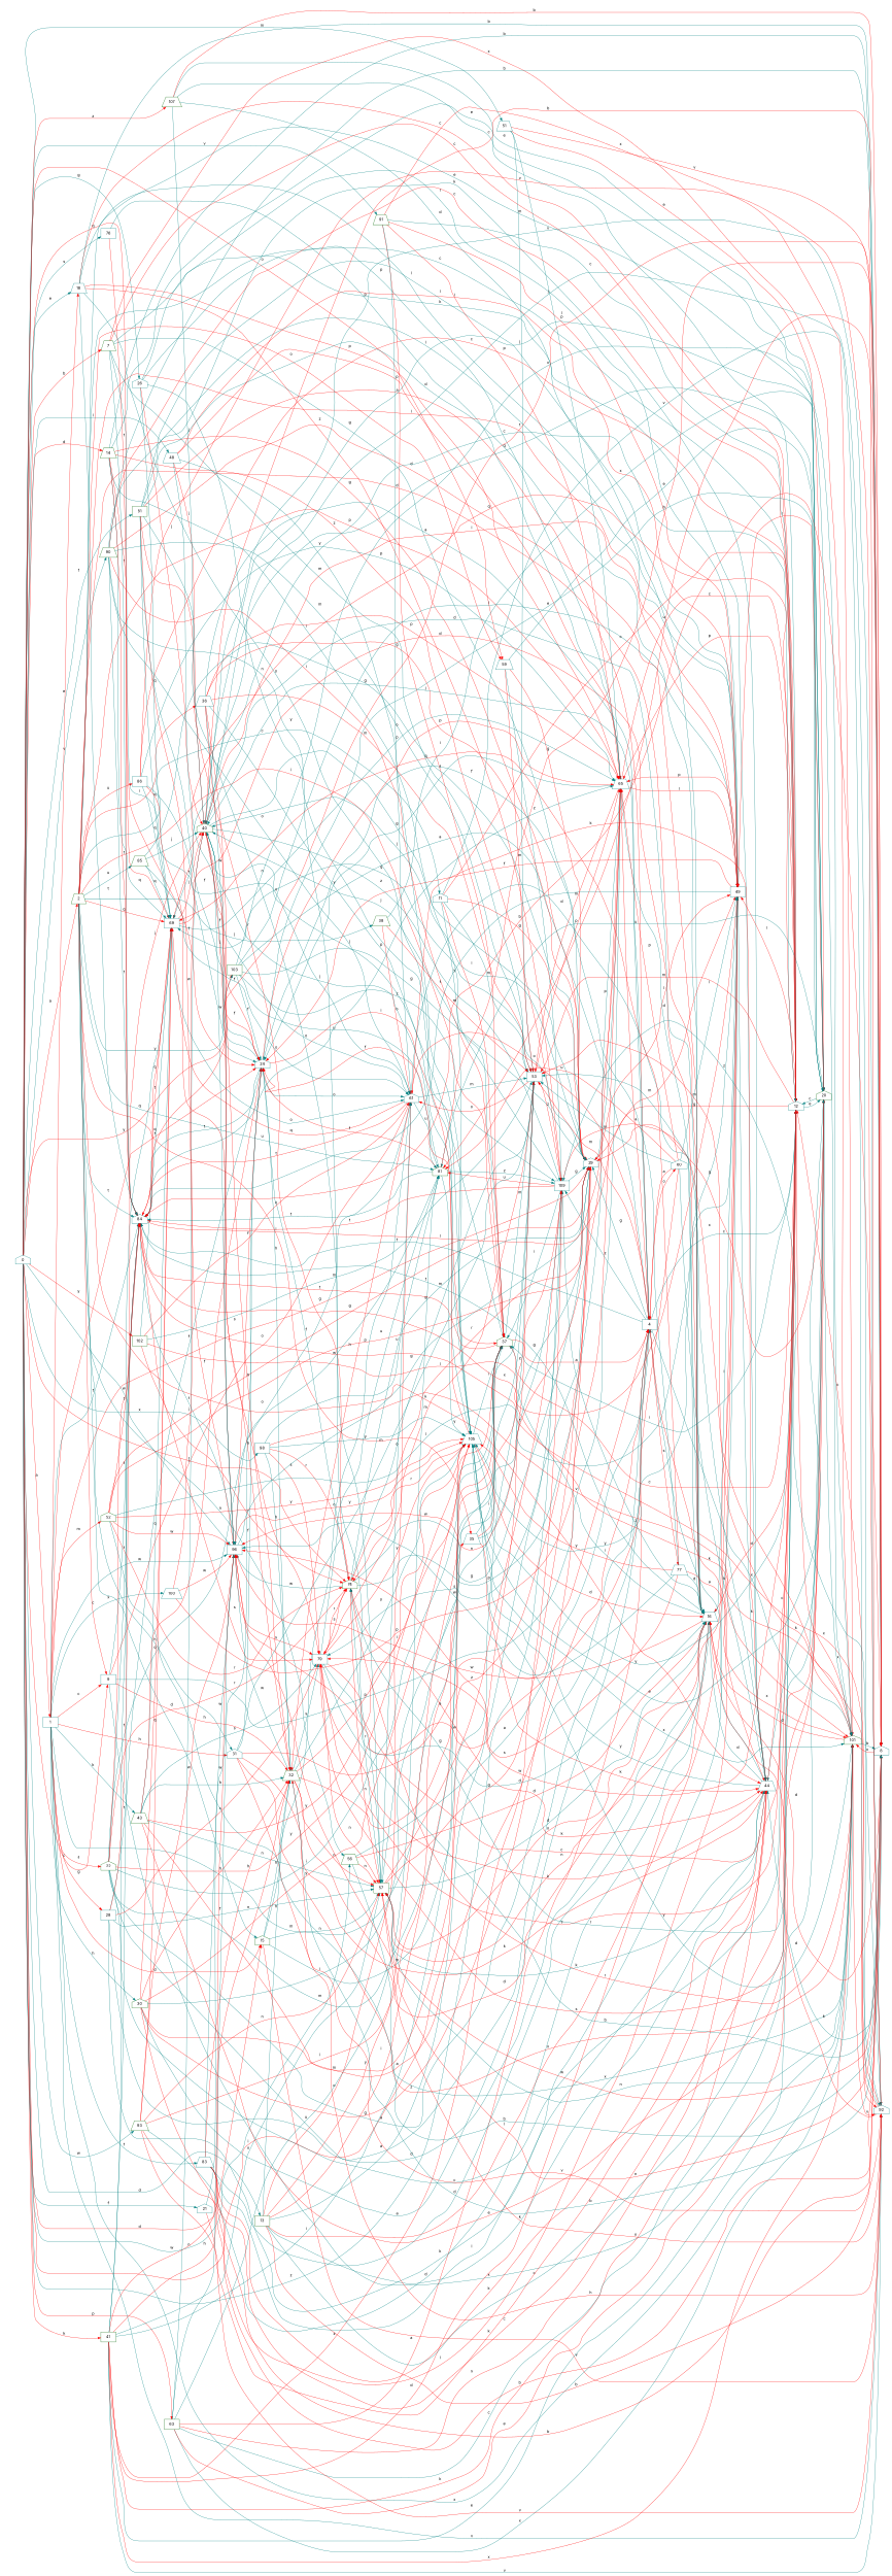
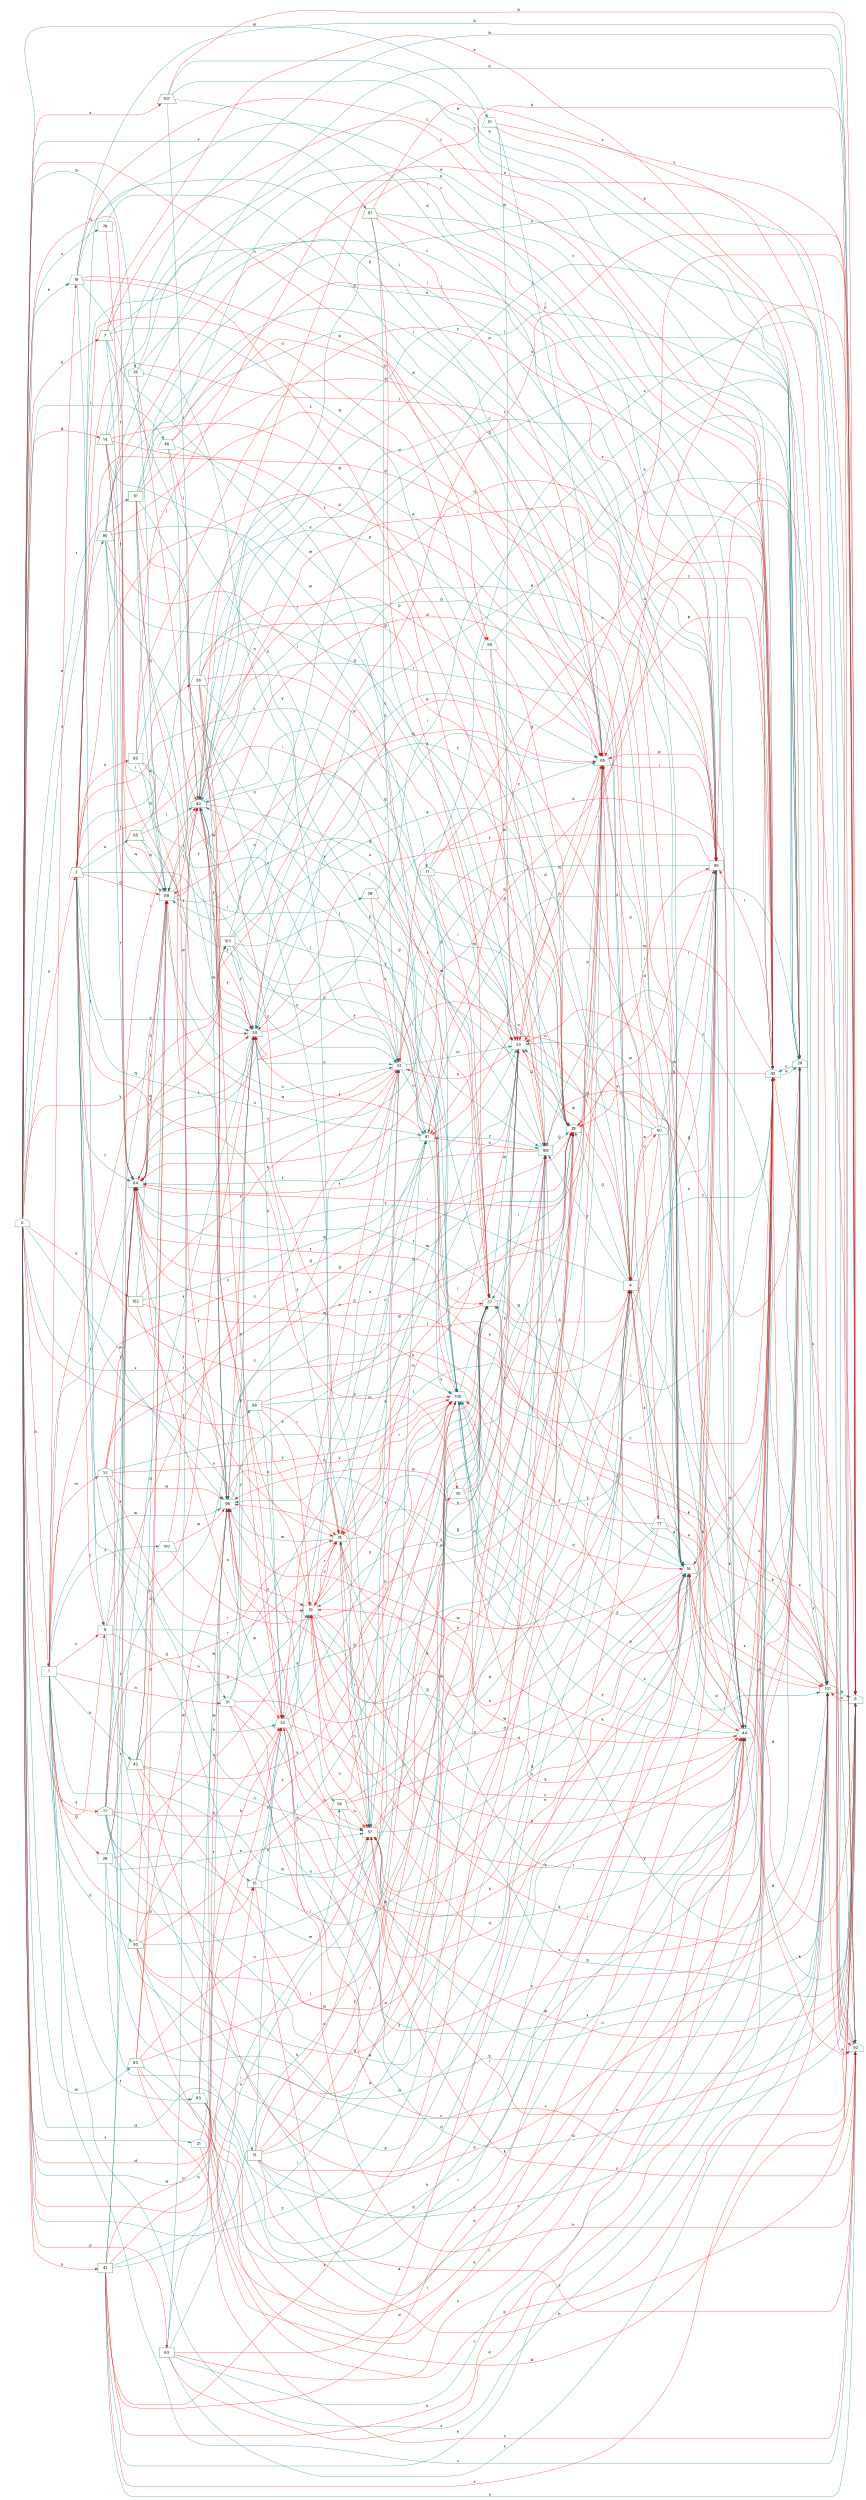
  strict digraph {
    fontname=Inter
    rankdir=LR
    node [color=teal fontname=Inter shape=trapezium]
    edge [color=teal fontname=Inter]
    0 [shape=house]
    1 [shape=box]
    2 [color=darkgreen]
    7 [color=darkgreen]
    9 [shape=box]
    13 [color=darkgreen shape=box]
    14 [color=darkgreen]
    15 [color=darkgreen shape=house]
    18
    21 [shape=house]
    26 [shape=house]
    35
    41 [color=darkgreen shape=box]
    48
    51
    56 [color=darkgreen]
    59
    63 [color=darkgreen shape=box]
    69 [shape=box]
    74 [color=darkgreen shape=house]
    76 [shape=box]
    81 [color=darkgreen shape=box]
    90 [color=darkgreen]
    91 [color=darkgreen]
    93 [color=darkgreen]
    96 [shape=box]
    98 [shape=box]
    102 [color=darkgreen shape=box]
    103 [color=darkgreen shape=box]
    107 [color=darkgreen]
    109 [shape=box]
    22 [color=darkgreen shape=house]
    24 [shape=house]
    28 [shape=box]
    29 [shape=house]
    30 [color=darkgreen shape=house]
    31 [shape=house]
    43 [color=darkgreen]
    52 [color=darkgreen shape=house]
    53 [shape=box]
    83
    84 [shape=house]
    92 [shape=house]
    100
    101 [color=darkgreen shape=house]
    11 [shape=house]
-   12 [shape=house]
+   12 [shape=house label=42]
    16
    20 [color=darkgreen shape=house]
    36
    37 [color=darkgreen shape=house]
    38 [color=darkgreen]
    44
    49 [shape=box]
    65
    85 [color=darkgreen]
    86 [shape=box]
    n58 [color=darkgreen label=87 shape=house]
    61 [shape=house]
    32 [color=darkgreen]
    8 [shape=house]
    105
    57 [color=darkgreen shape=box]
    40 [color=darkgreen shape=house]
    4 [shape=box]
    79 [shape=box]
    60 [shape=house]
    77
    0 -> 1 [color=red label=a]
    0 -> 2 [color=red label=a]
    0 -> 7 [color=red label=b]
    0 -> 9 [color=red label=c]
    0 -> 13 [label=d]
    0 -> 14 [color=red label=d]
    0 -> 15 [color=red label=d]
    0 -> 18 [label=e]
    0 -> 21 [label=f]
    0 -> 26 [label=g]
    0 -> 35 [color=red label=i]
    0 -> 41 [color=red label=k]
    0 -> 48 [label=l]
    0 -> 51 [label=m]
    0 -> 56 [label=n]
    0 -> 59 [color=red label=o]
    0 -> 63 [color=red label=p]
    0 -> 69 [color=red label=q]
    0 -> 74 [color=red label=r]
    0 -> 76 [label=s]
    0 -> 81 [label=t]
    0 -> 90 [label=v]
    0 -> 91 [label=v]
    0 -> 93 [label=w]
    0 -> 96 [label=w]
    0 -> 98 [label=x]
    0 -> 102 [color=red label=y]
    0 -> 103 [color=red label=y]
    0 -> 107 [color=red label=z]
    0 -> 109 [label=z]
    1 -> 9 [color=red label=c]
    1 -> 15 [color=red label=d]
    1 -> 18 [color=red label=e]
    1 -> 96 [label=w]
    1 -> 22 [color=red label=f]
    1 -> 24 [color=red label=f]
    1 -> 28 [color=red label=g]
    1 -> 29 [color=red label=g]
    1 -> 30 [label=h]
    1 -> 31 [color=red label=h]
    1 -> 43 [label=k]
    1 -> 52 [color=red label=m]
    1 -> 53 [label=m]
    1 -> 83 [label=t]
    1 -> 84 [label=t]
    1 -> 92 [label=v]
    1 -> 100 [label=x]
    1 -> 101 [label=x]
    2 -> 9 [color=red label=c]
    2 -> 15 [label=d]
    2 -> 35 [color=red label=i]
    2 -> 56 [label=n]
    2 -> 59 [color=red label=o]
    2 -> 69 [color=red label=q]
    2 -> 103 [label=y]
    2 -> 31 [label=h]
    2 -> 84 [label=t]
    2 -> 11 [label=c]
    2 -> 12 [label=c]
    2 -> 16 [color=red label=d]
    2 -> 20 [label=e]
    2 -> 36 [color=red label=i]
    2 -> 37 [color=red label=i]
    2 -> 38 [label=j]
    2 -> 44 [color=red label=k]
    2 -> 49 [color=red label=l]
    2 -> 65 [color=red label=p]
    2 -> 85 [label=u]
    2 -> 86 [color=red label=u]
    2 -> n58 [label=u]
    7 -> 24 [label=f]
    7 -> 29 [label=g]
    7 -> 53 [label=m]
    7 -> 84 [label=t]
    7 -> 101 [color=red label=x]
    7 -> 12 [color=red label=c]
    7 -> 44 [label=k]
    9 -> 84 [label=t]
    9 -> 101 [label=x]
    9 -> 65 [label=p]
    9 -> 61 [color=red label=o]
    9 -> 32 [color=red label=h]
    13 -> 109 [label=z]
    13 -> 12 [label=c]
    13 -> 37 [color=red label=i]
    13 -> 44 [label=k]
    13 -> 49 [color=red label=l]
    13 -> 61 [color=red label=o]
    13 -> 32 [label=h]
    13 -> 8 [color=red label=b]
    13 -> 105 [color=red label=y]
    14 -> 69 [label=q]
    14 -> 109 [color=red label=z]
    14 -> 24 [color=red label=f]
    14 -> 29 [color=red label=g]
    14 -> 84 [color=red label=t]
    14 -> 20 [label=e]
    14 -> 37 [label=i]
    14 -> 8 [label=b]
    15 -> 53 [label=m]
    15 -> 92 [color=red label=v]
    15 -> 61 [label=o]
    15 -> 32 [label=h]
    15 -> 57 [label=n]
    18 -> 109 [color=red label=z]
-   18 -> 84 [label=t]
+   18 -> 9 [label=t]
    18 -> 12 [color=red label=c]
    18 -> 49 [label=l]
    18 -> 65 [color=red label=p]
    18 -> 8 [label=b]
    18 -> 105 [label=y]
    21 -> 96 [label=w]
    21 -> 44 [color=red label=k]
    26 -> 69 [label=q]
    26 -> 49 [label=l]
    26 -> 65 [label=p]
    26 -> 57 [label=n]
    26 -> 40 [color=red label=j]
    35 -> 109 [color=red label=z]
    35 -> 29 [label=g]
    35 -> 37 [label=i]
    35 -> 44 [color=red label=k]
    41 -> 69 [label=q]
    41 -> 96 [color=red label=w]
    41 -> 109 [color=red label=z]
    41 -> 84 [label=t]
    41 -> 92 [label=v]
    41 -> 101 [color=red label=x]
    41 -> 16 [color=red label=d]
    41 -> 20 [label=e]
    41 -> 37 [label=i]
    41 -> 44 [color=red label=k]
    41 -> 32 [color=red label=h]
    41 -> 57 [label=n]
    48 -> 24 [label=f]
    48 -> 49 [color=red label=l]
    48 -> 65 [color=red label=p]
    48 -> 105 [label=y]
    48 -> 40 [color=red label=j]
    51 -> 53 [label=m]
    51 -> 92 [color=red label=v]
    51 -> 20 [color=red label=e]
    51 -> 65 [label=p]
    56 -> 101 [label=x]
    56 -> 16 [color=red label=d]
    56 -> 57 [color=red label=n]
    56 -> 4 [label=a]
    59 -> 109 [label=z]
    59 -> 29 [color=red label=g]
    59 -> 53 [color=red label=m]
    59 -> 20 [label=e]
    63 -> 24 [label=f]
    63 -> 101 [label=x]
    63 -> 12 [label=c]
    63 -> 20 [color=red label=e]
    63 -> 44 [color=red label=s]
    63 -> n58 [label=u]
    63 -> 40 [label=j]
    63 -> 4 [color=red label=a]
    69 -> 84 [color=red label=t]
    69 -> 16 [color=red label=d]
    69 -> 65 [label=p]
    69 -> 61 [label=o]
    69 -> 40 [color=red label=j]
    74 -> 96 [label=w]
    74 -> 24 [label=f]
    74 -> 29 [label=g]
    74 -> 53 [label=m]
    74 -> 44 [color=red label=k]
    74 -> 65 [label=p]
    74 -> n58 [label=u]
    74 -> 57 [color=red label=n]
    74 -> 79 [color=red label=s]
    76 -> 84 [color=red label=t]
    76 -> 65 [label=p]
    81 -> 69 [label=q]
    81 -> 74 [color=red label=r]
    81 -> 96 [color=red label=w]
    81 -> 24 [label=f]
    81 -> 16 [label=d]
    81 -> 44 [label=k]
    81 -> 49 [label=l]
    81 -> 57 [label=n]
    81 -> 4 [color=red label=a]
    90 -> 53 [label=m]
    90 -> 84 [label=t]
    90 -> 12 [color=red label=c]
    90 -> 16 [color=red label=d]
    90 -> 37 [color=red label=i]
    90 -> 49 [label=l]
    90 -> 61 [label=o]
    90 -> 8 [label=b]
    90 -> 105 [label=y]
    91 -> 101 [color=red label=x]
    91 -> 12 [label=c]
    91 -> 37 [color=red label=i]
    91 -> 49 [color=red label=l]
    91 -> 65 [color=red label=p]
    91 -> 61 [label=o]
    93 -> 69 [color=red label=q]
    93 -> 96 [color=red label=w]
    93 -> 92 [color=red label=v]
    93 -> 16 [label=d]
    93 -> 37 [color=red label=i]
    93 -> 49 [color=red label=l]
    93 -> 57 [color=red label=n]
    96 -> 24 [color=red label=f]
    96 -> 29 [label=g]
    96 -> 84 [label=t]
    96 -> 105 [color=red label=y]
    96 -> 40 [color=red label=j]
    96 -> 79 [color=red label=s]
    98 -> 74 [color=red label=r]
    98 -> 29 [label=g]
    98 -> 92 [color=red label=v]
    98 -> 32 [label=h]
    98 -> 105 [label=y]
    98 -> 79 [color=red label=s]
    102 -> 69 [label=q]
    102 -> 74 [color=red label=r]
    102 -> 53 [label=m]
    102 -> 49 [color=red label=l]
    102 -> 61 [color=red label=o]
    103 -> 109 [label=z]
    103 -> 24 [label=f]
    103 -> 29 [label=g]
    103 -> 101 [label=x]
    103 -> 49 [label=l]
    103 -> n58 [label=u]
    103 -> 4 [label=a]
    107 -> 12 [label=c]
    107 -> 16 [label=d]
    107 -> 20 [label=e]
    107 -> 8 [color=red label=b]
    107 -> 40 [label=j]
    109 -> 29 [label=g]
    109 -> 84 [color=red label=t]
    109 -> 101 [color=red label=x]
    109 -> 37 [label=i]
    109 -> n58 [color=red label=u]
    109 -> 57 [label=n]
    109 -> 40 [label=j]
    22 -> 74 [color=red label=r]
    22 -> 53 [label=m]
    22 -> 84 [label=t]
    22 -> 12 [label=c]
    22 -> 16 [label=d]
    22 -> 37 [label=i]
    22 -> 61 [label=o]
    22 -> 105 [color=red label=y]
    22 -> 40 [color=red label=j]
    22 -> 4 [label=a]
    24 -> 84 [label=t]
    24 -> 20 [label=e]
    24 -> 37 [color=red label=i]
    24 -> 65 [color=red label=p]
    24 -> 61 [label=o]
    24 -> 32 [label=h]
    28 -> 24 [label=f]
    28 -> 84 [color=red label=t]
    28 -> 44 [label=k]
    28 -> 57 [label=n]
    28 -> 4 [label=a]
    28 -> 79 [color=red label=s]
    29 -> 69 [label=q]
    29 -> 74 [color=red label=r]
    29 -> 49 [color=red label=l]
    29 -> 65 [label=p]
    29 -> 40 [label=j]
    29 -> 79 [label=s]
    30 -> 69 [color=red label=q]
    30 -> 29 [color=red label=g]
    30 -> 53 [color=red label=m]
    30 -> 37 [label=i]
    30 -> 32 [color=red label=h]
    30 -> 8 [color=red label=b]
    30 -> 105 [color=red label=y]
    30 -> 4 [label=a]
    31 -> 24 [label=f]
    31 -> 53 [label=m]
    31 -> 92 [color=red label=v]
    31 -> 101 [color=red label=x]
    31 -> 44 [color=red label=k]
    31 -> 4 [color=red label=a]
    43 -> 69 [label=q]
    43 -> 24 [color=red label=f]
    43 -> 20 [color=red label=e]
    43 -> 32 [label=h]
    43 -> 105 [color=red label=y]
    43 -> 57 [label=n]
    43 -> 4 [color=red label=a]
    43 -> 79 [label=s]
    52 -> 74 [color=red label=r]
    52 -> 96 [color=red label=w]
    52 -> 29 [color=red label=g]
    52 -> 84 [color=red label=t]
    52 -> 49 [label=l]
    52 -> 65 [color=red label=p]
    52 -> 8 [label=b]
    52 -> 105 [color=red label=y]
    53 -> 109 [color=red label=z]
    53 -> 65 [color=red label=p]
    53 -> 61 [color=red label=o]
    83 -> 96 [label=w]
    83 -> 12 [color=red label=c]
    83 -> 16 [label=d]
    83 -> 44 [color=red label=k]
    83 -> 49 [label=l]
    83 -> 32 [color=red label=h]
    83 -> 8 [color=red label=b]
    84 -> 69 [color=red label=q]
    84 -> 101 [color=red label=x]
    84 -> 49 [color=red label=l]
    84 -> 65 [label=p]
    84 -> 8 [color=red label=b]
    84 -> 79 [color=red label=s]
    92 -> 109 [label=z]
    92 -> 84 [color=red label=t]
    92 -> 12 [color=red label=c]
    92 -> 16 [color=red label=d]
    92 -> 32 [color=red label=h]
    92 -> 57 [color=red label=n]
    92 -> 40 [label=j]
    100 -> 96 [color=red label=w]
    100 -> 65 [color=red label=p]
    100 -> 40 [color=red label=j]
    101 -> 74 [color=red label=r]
    101 -> 53 [color=red label=m]
    101 -> 92 [color=red label=v]
    101 -> 16 [color=red label=d]
    101 -> 8 [label=b]
    101 -> 105 [label=y]
    101 -> 57 [label=n]
    11 -> 29 [color=red label=g]
    11 -> 53 [label=m]
    11 -> 92 [label=v]
    11 -> 12 [color=red label=c]
    11 -> 37 [color=red label=i]
    11 -> 105 [label=y]
    12 -> 69 [color=red label=q]
    12 -> 96 [color=red label=w]
    12 -> 29 [color=red label=g]
    12 -> 53 [color=red label=m]
    12 -> 101 [color=red label=x]
    12 -> 16 [color=red label=d]
    12 -> 20 [label=e]
    12 -> 37 [label=i]
    12 -> 49 [color=red label=l]
    12 -> 65 [color=red label=p]
    12 -> 105 [label=y]
    12 -> 79 [color=red label=s]
    16 -> 96 [color=red label=w]
    16 -> 109 [label=z]
    16 -> 84 [label=t]
    16 -> 37 [label=i]
    16 -> 49 [label=l]
    16 -> 57 [color=red label=n]
    20 -> 69 [label=q]
    20 -> 74 [label=r]
    20 -> 29 [color=red label=g]
    20 -> 101 [label=x]
    20 -> 12 [label=c]
    20 -> 44 [label=k]
    20 -> 49 [color=red label=l]
    20 -> n58 [label=u]
    20 -> 40 [label=j]
    20 -> 79 [color=red label=s]
    36 -> 96 [label=w]
    36 -> 24 [color=red label=f]
    36 -> 29 [color=red label=g]
    36 -> 53 [color=red label=m]
    36 -> 65 [color=red label=p]
    36 -> 32 [color=red label=h]
    36 -> 105 [label=y]
    36 -> 4 [label=a]
    37 -> 53 [label=m]
    37 -> 84 [color=red label=t]
    37 -> 12 [color=red label=c]
    37 -> 40 [label=j]
    37 -> 4 [color=red label=a]
    38 -> 53 [color=red label=m]
    38 -> 101 [label=x]
    38 -> 61 [color=red label=o]
    44 -> 53 [label=m]
    44 -> 12 [color=red label=c]
    44 -> 16 [label=d]
    44 -> 105 [label=y]
    44 -> 4 [label=a]
    49 -> 24 [color=red label=f]
    49 -> 84 [label=t]
    49 -> 44 [label=k]
    49 -> 65 [color=red label=p]
    49 -> 105 [label=y]
    49 -> 57 [color=red label=n]
    65 -> 96 [color=red label=w]
    65 -> 24 [label=f]
    65 -> 53 [color=red label=m]
    65 -> 12 [color=red label=c]
    65 -> 16 [label=d]
    65 -> 49 [color=red label=l]
    65 -> 4 [color=red label=a]
    85 -> 69 [label=q]
    85 -> 29 [label=g]
    85 -> 61 [label=o]
    85 -> 40 [label=j]
    86 -> 69 [label=q]
    86 -> 92 [color=red label=v]
    86 -> 12 [color=red label=c]
    86 -> 65 [label=p]
    86 -> 61 [label=o]
    86 -> 79 [color=red label=s]
    n58 -> 96 [label=w]
    n58 -> 109 [label=z]
    n58 -> 24 [color=red label=f]
    n58 -> 84 [label=t]
    n58 -> 8 [color=red label=b]
    n58 -> 105 [label=y]
    n58 -> 40 [label=j]
    61 -> 69 [color=red label=q]
    61 -> 53 [label=m]
    61 -> 84 [color=red label=t]
    61 -> 16 [label=d]
    61 -> 44 [color=red label=k]
    61 -> n58 [label=u]
    61 -> 32 [color=red label=h]
    32 -> 96 [label=w]
    32 -> 29 [color=red label=g]
    32 -> 16 [color=red label=d]
    32 -> 37 [color=red label=i]
    32 -> 8 [label=b]
    32 -> 105 [label=y]
    32 -> 57 [color=red label=n]
    32 -> 79 [label=s]
    8 -> 96 [color=red label=w]
    8 -> 84 [color=red label=t]
    8 -> 101 [color=red label=x]
    8 -> 16 [color=red label=d]
    8 -> 44 [label=k]
    8 -> n58 [color=red label=u]
    8 -> 57 [color=red label=n]
    105 -> 74 [color=red label=r]
    105 -> 24 [color=red label=f]
    105 -> 101 [label=x]
    105 -> 16 [color=red label=d]
    105 -> 20 [label=e]
    105 -> 37 [label=i]
    57 -> 74 [label=r]
    57 -> 109 [color=red label=z]
    57 -> 29 [color=red label=g]
    57 -> 16 [label=d]
    57 -> 44 [label=k]
    57 -> 61 [label=o]
    40 -> 96 [label=w]
    40 -> 109 [label=z]
    40 -> 24 [color=red label=f]
    40 -> 29 [label=g]
    40 -> 92 [label=v]
    40 -> 12 [label=c]
    40 -> 16 [label=d]
    40 -> 49 [color=red label=l]
    40 -> 61 [label=o]
    40 -> 32 [color=red label=h]
    40 -> 8 [color=red label=b]
    4 -> 109 [label=z]
    4 -> 29 [label=g]
    4 -> 53 [color=red label=m]
    4 -> 84 [label=t]
    4 -> 101 [label=x]
    4 -> 12 [label=c]
    4 -> 44 [color=red label=k]
    4 -> 61 [color=red label=o]
    4 -> 40 [label=j]
    4 -> 60 [color=red label=o]
    4 -> 77 [color=red label=s]
    79 -> 74 [color=red label=r]
    79 -> 53 [color=red label=m]
    79 -> 12 [color=red label=c]
    79 -> 16 [label=d]
    79 -> 44 [color=red label=k]
    79 -> n58 [label=u]
    79 -> 8 [label=b]
    79 -> 105 [color=red label=y]
    79 -> 57 [color=red label=n]
    60 -> 96 [color=red label=w]
    60 -> 53 [label=m]
    60 -> 44 [label=k]
    60 -> 49 [label=l]
    60 -> 65 [color=red label=p]
    60 -> n58 [color=red label=u]
    60 -> 4 [color=red label=a]
    77 -> 69 [color=red label=q]
    77 -> 96 [label=w]
    77 -> 24 [label=f]
    77 -> 101 [color=red label=x]
    77 -> 16 [label=d]
    77 -> 105 [color=red label=y]
    77 -> 79 [color=red label=s]
  }
